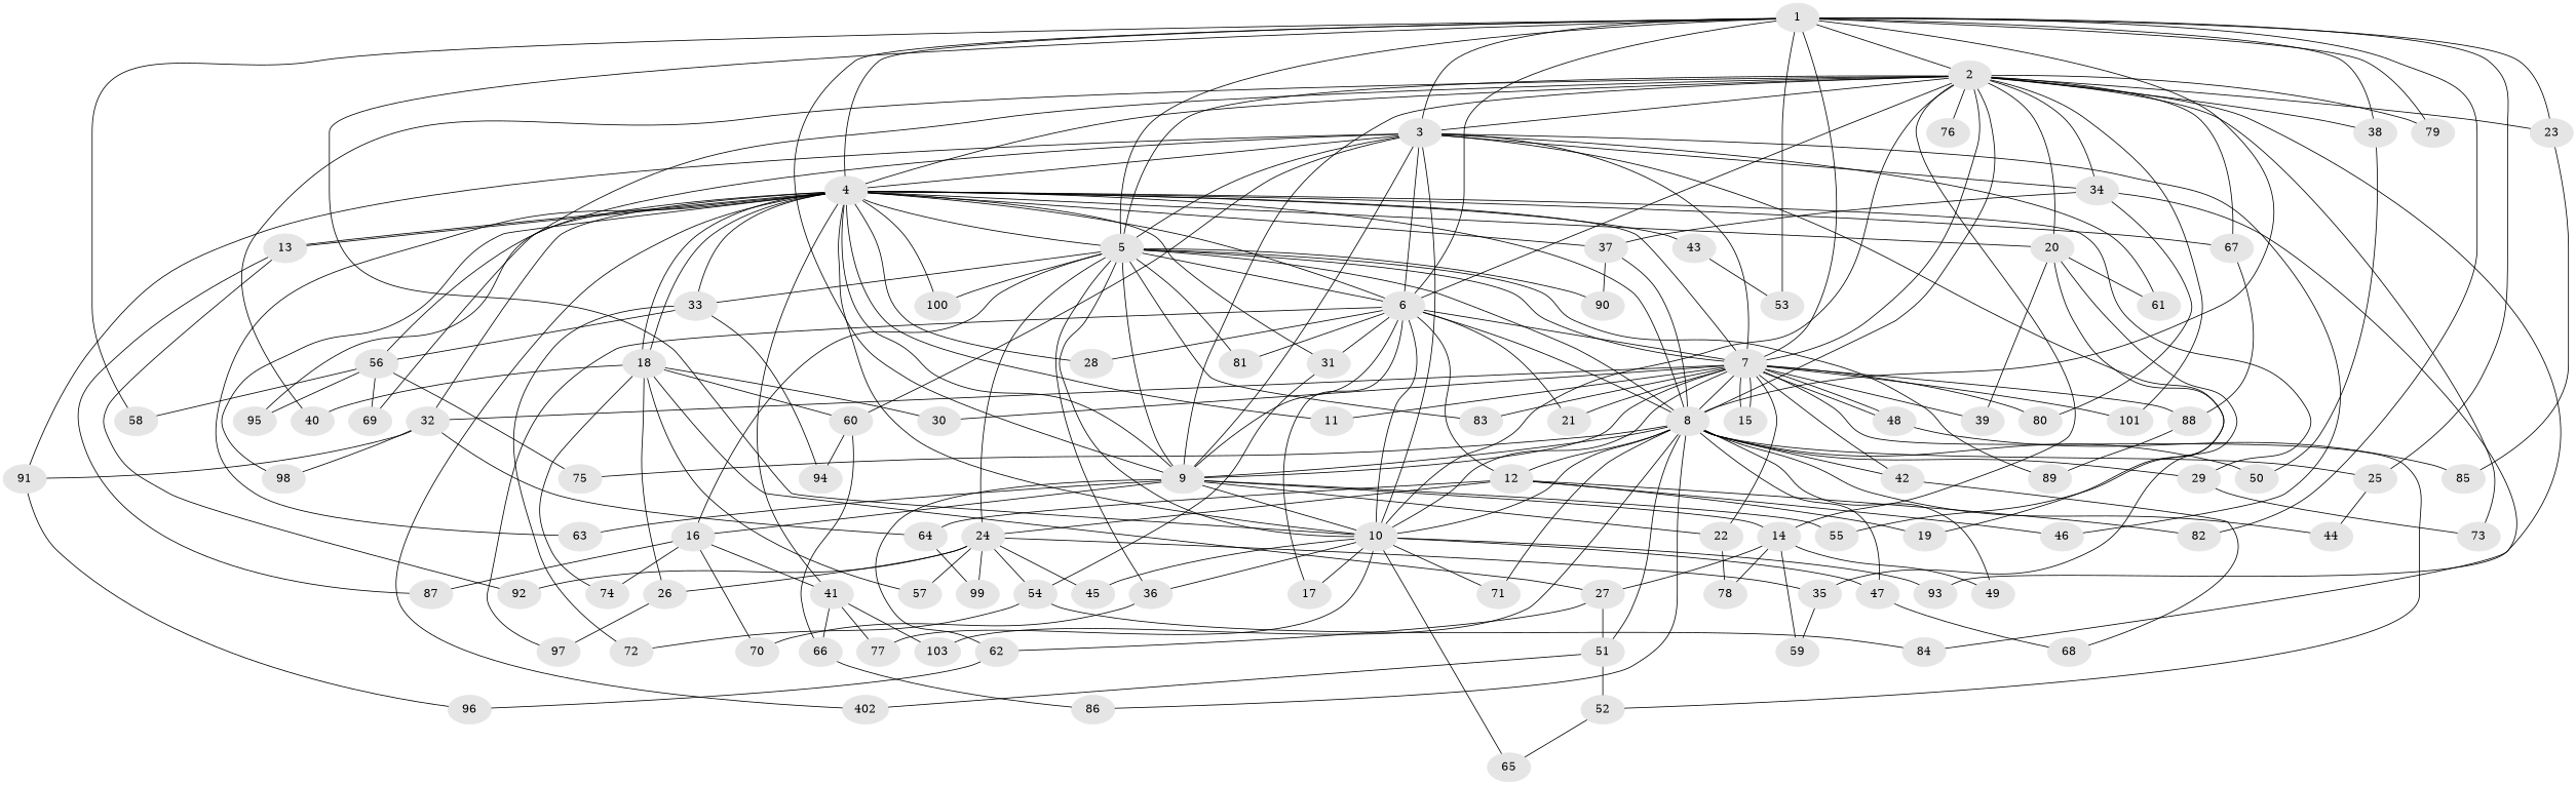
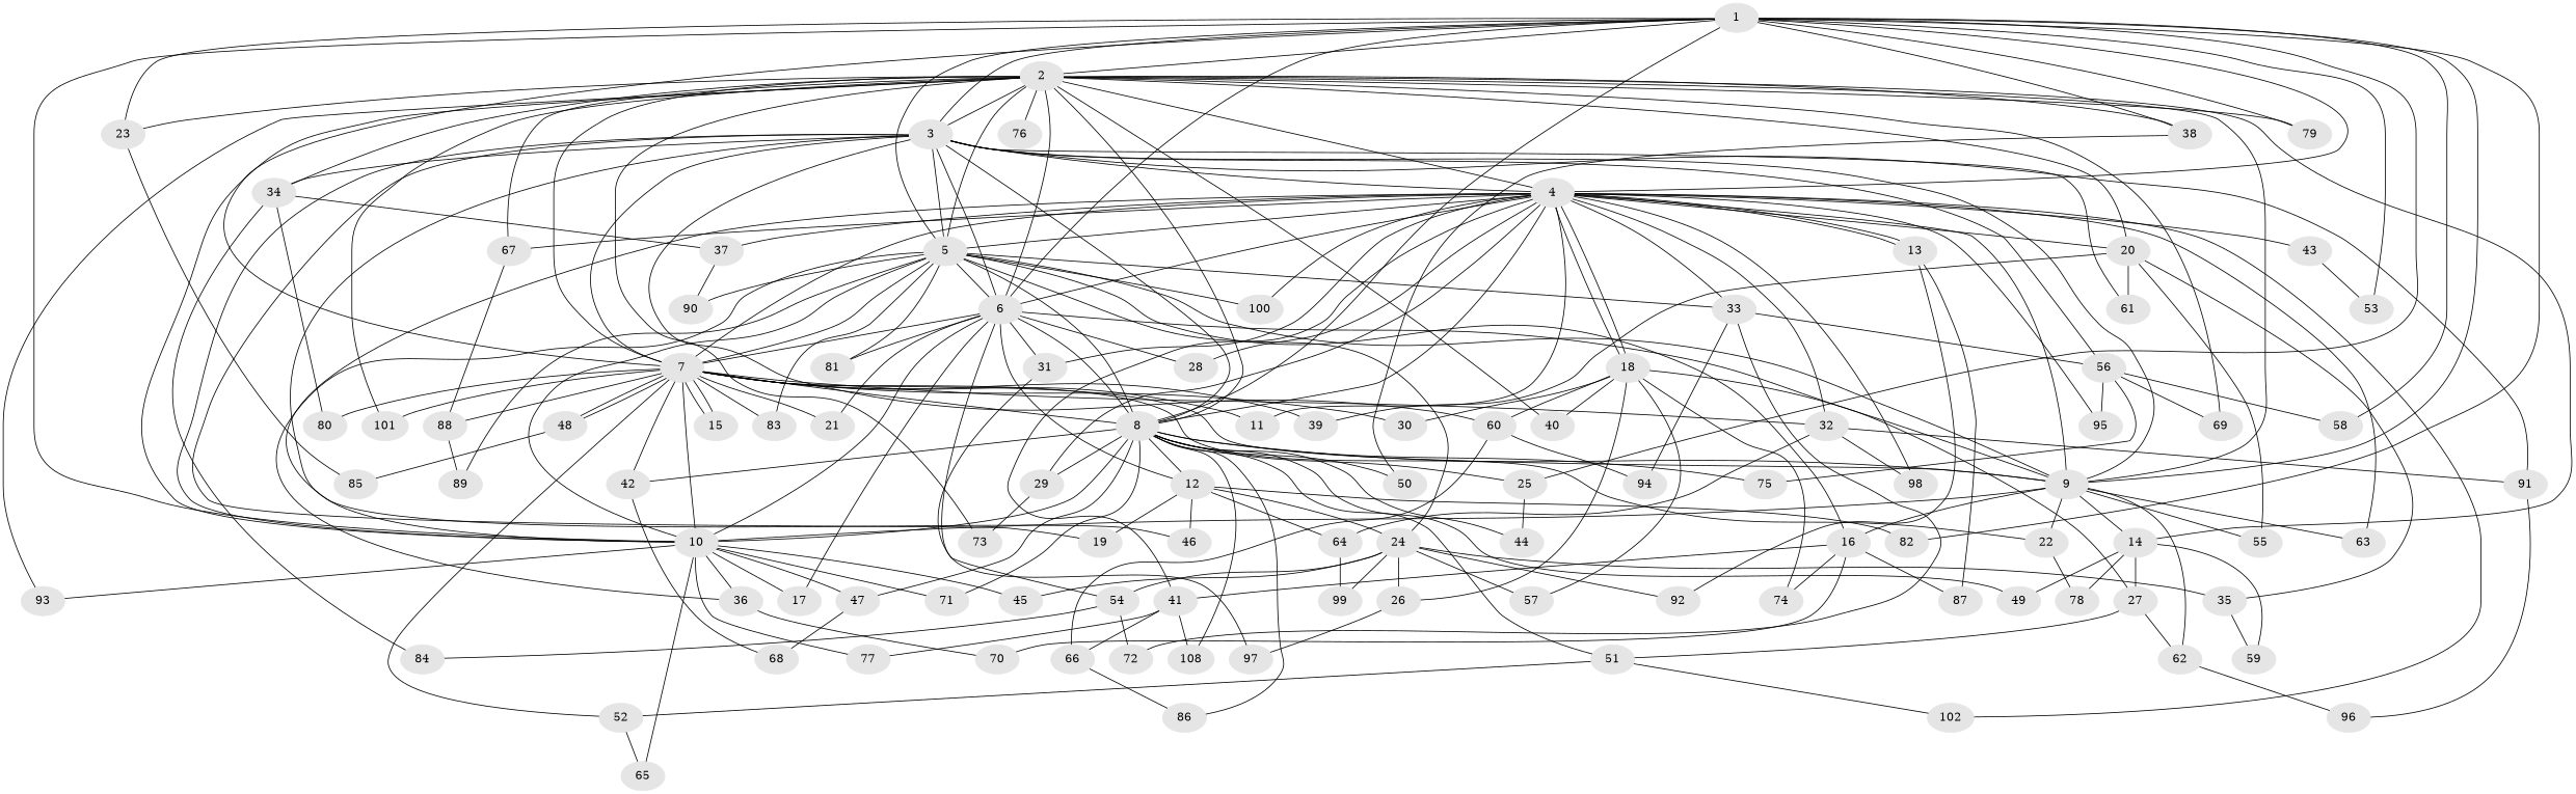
  graph {
    node [color=gray90 style=filled]
    1
    2
    3
    4
    5
    6
    7
    8
    9
    10
    23
    25
    38
    53
    58
    79
    82
    14
    20
    34
    40
    67
    69
    73
    76
    93
    101
    19
    46
    56
    60
    61
    91
    43
    11
    13
    18
    28
    29
    31
    32
    33
    37
    41
    63
    95
    98
    100
-   102 [label=402]
+   102
    16
    24
    36
    81
    83
    89
    90
    12
    17
    21
    97
    15
    22
    30
    39
    42
    48
    52
    80
    88
    44
    47
    49
    50
    51
    71
    75
    86
-   103
+   103 [label=108]
    55
    62
    45
    65
    77
    85
    27
    59
    78
    35
    84
    94
    66
    96
    87
    92
    74
    26
    57
    54
    64
    72
    70
    99
    68
    1 -- 2
    1 -- 3
    1 -- 4
    1 -- 5
    1 -- 6
    1 -- 7
    1 -- 8
    1 -- 9
    1 -- 10
    1 -- 23
    1 -- 25
    1 -- 38
    1 -- 53
    1 -- 58
    1 -- 79
    1 -- 82
    2 -- 3
    2 -- 4
    2 -- 5
    2 -- 6
    2 -- 7
    2 -- 8
    2 -- 9
    2 -- 10
    2 -- 23
    2 -- 38
    2 -- 79
    2 -- 14
    2 -- 20
    2 -- 34
    2 -- 40
    2 -- 67
    2 -- 69
    2 -- 73
    2 -- 76
    2 -- 93
    2 -- 101
    3 -- 4
    3 -- 5
    3 -- 6
    3 -- 7
-   37 -- 8
+   3 -- 8
    3 -- 9
    3 -- 10
    3 -- 34
    3 -- 19
    3 -- 46
    3 -- 56
    3 -- 60
    3 -- 61
    3 -- 91
    4 -- 5
    4 -- 6
    4 -- 7
    4 -- 8
    4 -- 9
    4 -- 10
    4 -- 20
    4 -- 67
    4 -- 43
    4 -- 11
    4 -- 13
    4 -- 13
    4 -- 18
    4 -- 18
    4 -- 28
    4 -- 29
    4 -- 31
    4 -- 32
    4 -- 33
    4 -- 37
    4 -- 41
    4 -- 63
    4 -- 95
    4 -- 98
    4 -- 100
    4 -- 102
    5 -- 6
    5 -- 7
    5 -- 8
    5 -- 9
    5 -- 10
    5 -- 33
    5 -- 100
    5 -- 16
    5 -- 24
    5 -- 36
    5 -- 81
    5 -- 83
    5 -- 89
    5 -- 90
    6 -- 7
    6 -- 8
    6 -- 9
    6 -- 10
    6 -- 28
    6 -- 31
    6 -- 81
    6 -- 12
    6 -- 17
    6 -- 21
    6 -- 97
    7 -- 8
    7 -- 9
    7 -- 10
    7 -- 101
    7 -- 11
    7 -- 32
    7 -- 83
    7 -- 21
    7 -- 15
    7 -- 15
    7 -- 22
    7 -- 30
    7 -- 39
    7 -- 42
    7 -- 48
    7 -- 48
    7 -- 52
    7 -- 80
    7 -- 88
    8 -- 9
    8 -- 10
    8 -- 25
    8 -- 29
    8 -- 12
    8 -- 42
    8 -- 44
    8 -- 47
    8 -- 49
    8 -- 50
    8 -- 51
    8 -- 71
    8 -- 75
    8 -- 86
    8 -- 103
    9 -- 10
    9 -- 14
    9 -- 63
    9 -- 16
    9 -- 22
    9 -- 55
    9 -- 62
    10 -- 93
    10 -- 36
    10 -- 17
    10 -- 47
    10 -- 71
    10 -- 45
    10 -- 65
    10 -- 77
    23 -- 85
    25 -- 44
    38 -- 50
    14 -- 49
    14 -- 27
    14 -- 59
    14 -- 78
    20 -- 61
    20 -- 39
    20 -- 55
    20 -- 35
    34 -- 37
    34 -- 80
    34 -- 84
    67 -- 88
    56 -- 58
    56 -- 69
    56 -- 95
    56 -- 75
    60 -- 94
    60 -- 66
    91 -- 96
    43 -- 53
    13 -- 87
    13 -- 92
    18 -- 40
    18 -- 60
    18 -- 30
    18 -- 27
    18 -- 74
    18 -- 26
    18 -- 57
    29 -- 73
    31 -- 54
    32 -- 91
    32 -- 98
    32 -- 64
    33 -- 56
    33 -- 94
    33 -- 72
    37 -- 90
    41 -- 103
    41 -- 77
    41 -- 66
    16 -- 41
    16 -- 87
    16 -- 74
    16 -- 70
    24 -- 45
    24 -- 35
    24 -- 92
    24 -- 26
    24 -- 57
    24 -- 54
    24 -- 99
    36 -- 70
    12 -- 82
    12 -- 19
    12 -- 46
    12 -- 24
    12 -- 64
    22 -- 78
    42 -- 68
    48 -- 85
    52 -- 65
    88 -- 89
    47 -- 68
    51 -- 102
    51 -- 52
    62 -- 96
    27 -- 51
    27 -- 62
    35 -- 59
    66 -- 86
    26 -- 97
    54 -- 84
    54 -- 72
    64 -- 99
  }
